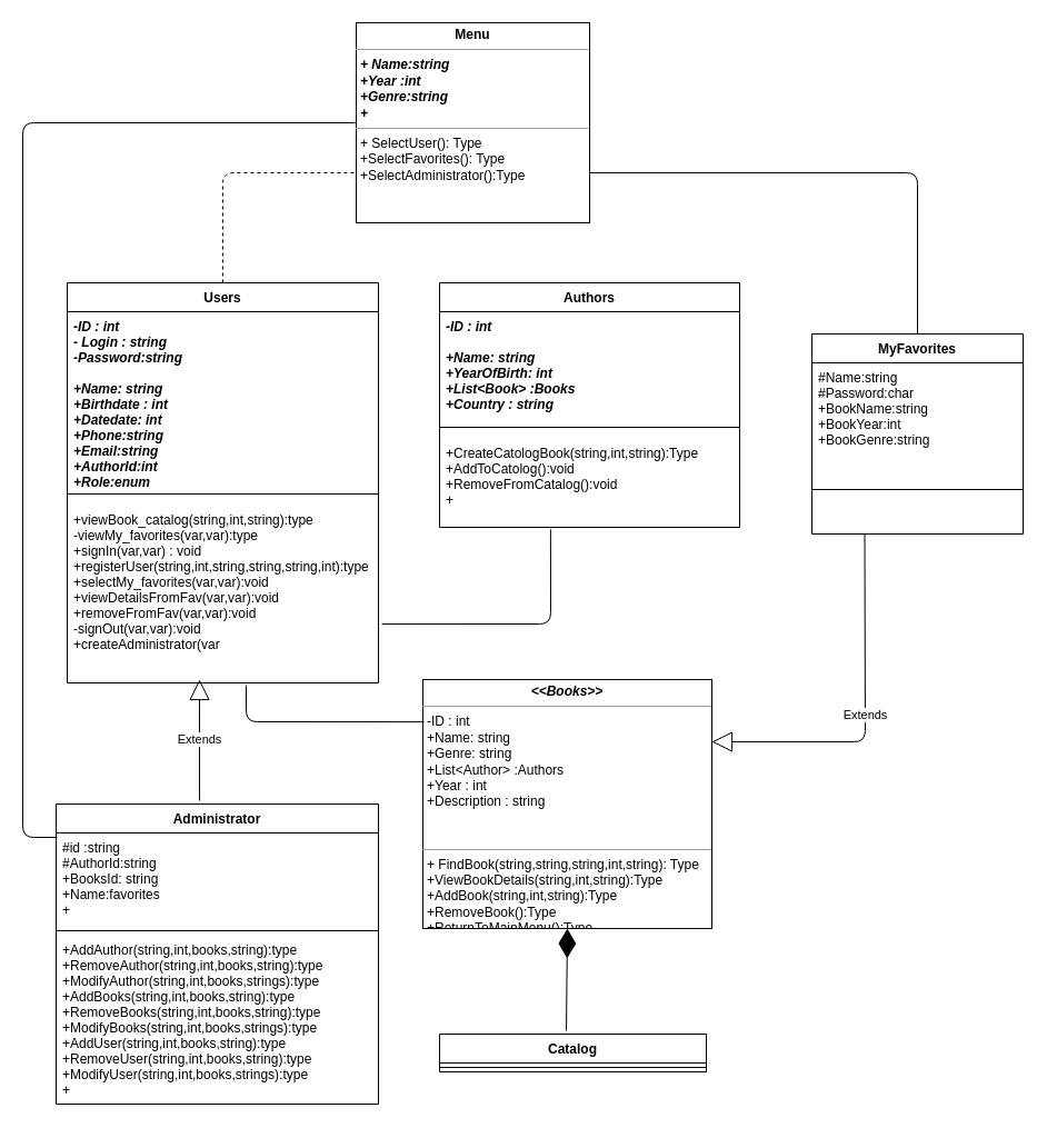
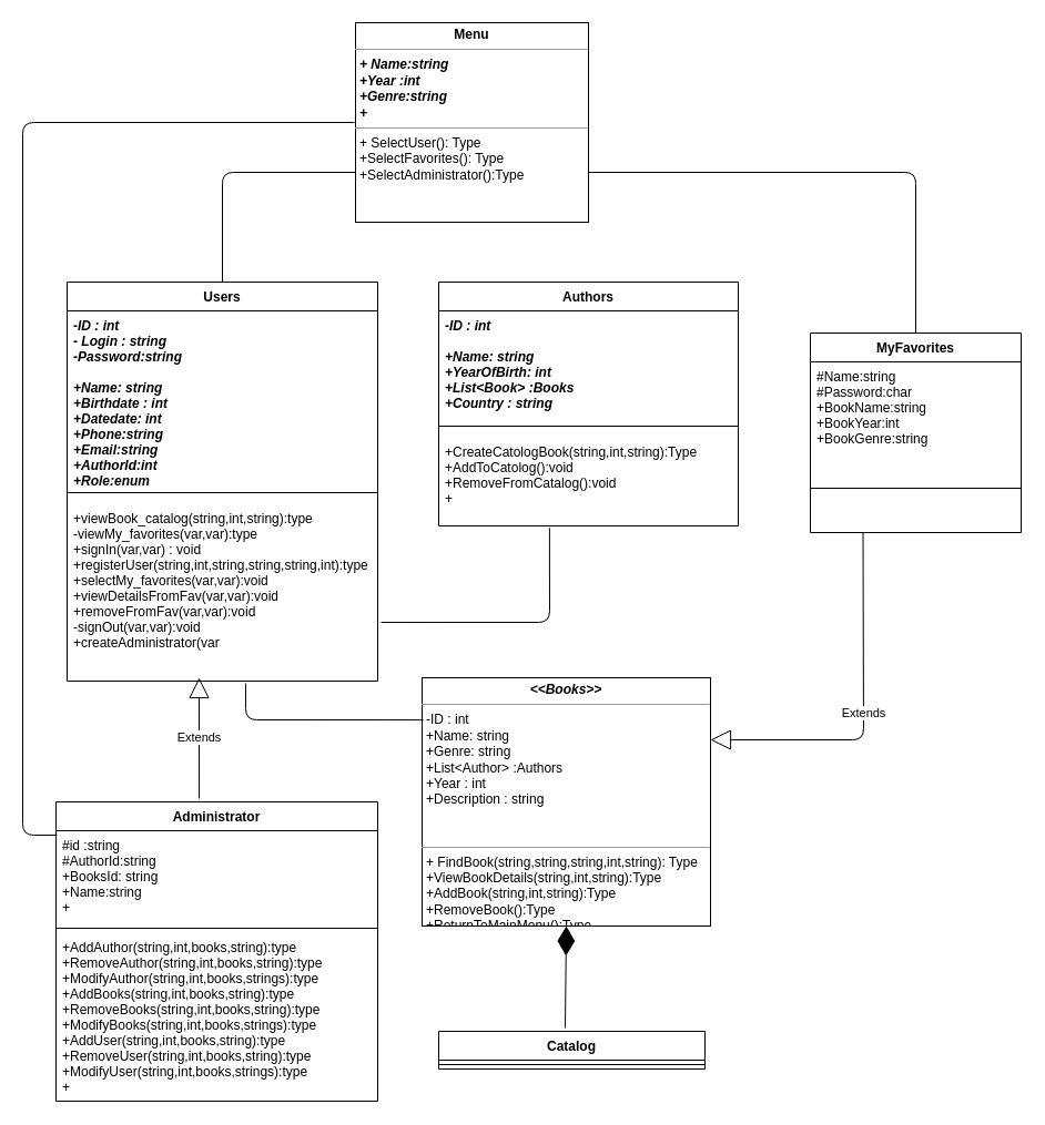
  <mxCell id="0" />
  <mxCell id="1" parent="0" />
  <mxCell id="2" value="Users" style="swimlane;fontStyle=1;align=center;verticalAlign=top;childLayout=stackLayout;horizontal=1;startSize=26;horizontalStack=0;resizeParent=1;resizeParentMax=0;resizeLast=0;collapsible=1;marginBottom=0;" parent="1" vertex="1"><mxGeometry x="60" y="254" width="280" height="360" as="geometry" /></mxCell>
  <mxCell id="3" value="-ID : int&#10;- Login : string&#10;-Password:string&#10;&#10;+Name: string&#10;+Birthdate : int&#10;+Datedate: int&#10;+Phone:string&#10;+Email:string&#10;+AuthorId:int&#10;+Role:enum&#10;" style="text;strokeColor=none;fillColor=none;align=left;verticalAlign=top;spacingLeft=4;spacingRight=4;overflow=hidden;rotatable=0;points=[[0,0.5],[1,0.5]];portConstraint=eastwest;fontStyle=3" parent="2" vertex="1"><mxGeometry y="26" width="280" height="154" as="geometry" /></mxCell>
  <mxCell id="4" value="" style="line;strokeWidth=1;fillColor=none;align=left;verticalAlign=middle;spacingTop=-1;spacingLeft=3;spacingRight=3;rotatable=0;labelPosition=right;points=[];portConstraint=eastwest;" parent="2" vertex="1"><mxGeometry y="180" width="280" height="20" as="geometry" /></mxCell>
  <mxCell id="5" value="+viewBook_catalog(string,int,string):type&#10;-viewMy_favorites(var,var):type&#10;+signIn(var,var) : void&#10;+registerUser(string,int,string,string,string,int):type&#10;+selectMy_favorites(var,var):void&#10;+viewDetailsFromFav(var,var):void&#10;+removeFromFav(var,var):void&#10;-signOut(var,var):void&#10;+createAdministrator(var" style="text;strokeColor=none;fillColor=none;align=left;verticalAlign=top;spacingLeft=4;spacingRight=4;overflow=hidden;rotatable=0;points=[[0,0.5],[1,0.5]];portConstraint=eastwest;" parent="2" vertex="1"><mxGeometry y="200" width="280" height="160" as="geometry" /></mxCell>
  <mxCell id="6" value="Authors" style="swimlane;fontStyle=1;align=center;verticalAlign=top;childLayout=stackLayout;horizontal=1;startSize=26;horizontalStack=0;resizeParent=1;resizeParentMax=0;resizeLast=0;collapsible=1;marginBottom=0;" parent="1" vertex="1"><mxGeometry x="395" y="254" width="270" height="220" as="geometry" /></mxCell>
  <mxCell id="7" value="-ID : int&#10;&#10;+Name: string&#10;+YearOfBirth: int&#10;+List&lt;Book&gt; :Books&#10;+Country : string&#10;" style="text;strokeColor=none;fillColor=none;align=left;verticalAlign=top;spacingLeft=4;spacingRight=4;overflow=hidden;rotatable=0;points=[[0,0.5],[1,0.5]];portConstraint=eastwest;fontStyle=3" parent="6" vertex="1"><mxGeometry y="26" width="270" height="94" as="geometry" /></mxCell>
  <mxCell id="8" value="" style="line;strokeWidth=1;fillColor=none;align=left;verticalAlign=middle;spacingTop=-1;spacingLeft=3;spacingRight=3;rotatable=0;labelPosition=right;points=[];portConstraint=eastwest;" parent="6" vertex="1"><mxGeometry y="120" width="270" height="20" as="geometry" /></mxCell>
  <mxCell id="9" value="+CreateCatologBook(string,int,string):Type&#10;+AddToCatolog():void&#10;+RemoveFromCatalog():void&#10;+" style="text;strokeColor=none;fillColor=none;align=left;verticalAlign=top;spacingLeft=4;spacingRight=4;overflow=hidden;rotatable=0;points=[[0,0.5],[1,0.5]];portConstraint=eastwest;" parent="6" vertex="1"><mxGeometry y="140" width="270" height="80" as="geometry" /></mxCell>
  <mxCell id="10" value="Administrator" style="swimlane;fontStyle=1;align=center;verticalAlign=top;childLayout=stackLayout;horizontal=1;startSize=26;horizontalStack=0;resizeParent=1;resizeParentMax=0;resizeLast=0;collapsible=1;marginBottom=0;" parent="1" vertex="1"><mxGeometry x="50" y="723" width="290" height="270" as="geometry" /></mxCell>
- <mxCell id="11" value="#id :string&#10;#AuthorId:string&#10;+BooksId: string&#10;+Name:favorites&#10;+" style="text;strokeColor=none;fillColor=none;align=left;verticalAlign=top;spacingLeft=4;spacingRight=4;overflow=hidden;rotatable=0;points=[[0,0.5],[1,0.5]];portConstraint=eastwest;" parent="10" vertex="1"><mxGeometry y="26" width="290" height="84" as="geometry" /></mxCell>
+ <mxCell id="11" value="#id :string&#10;#AuthorId:string&#10;+BooksId: string&#10;+Name:string&#10;+" style="text;strokeColor=none;fillColor=none;align=left;verticalAlign=top;spacingLeft=4;spacingRight=4;overflow=hidden;rotatable=0;points=[[0,0.5],[1,0.5]];portConstraint=eastwest;" parent="10" vertex="1"><mxGeometry y="26" width="290" height="84" as="geometry" /></mxCell>
  <mxCell id="12" value="" style="line;strokeWidth=1;fillColor=none;align=left;verticalAlign=middle;spacingTop=-1;spacingLeft=3;spacingRight=3;rotatable=0;labelPosition=right;points=[];portConstraint=eastwest;" parent="10" vertex="1"><mxGeometry y="110" width="290" height="8" as="geometry" /></mxCell>
  <mxCell id="13" value="+AddAuthor(string,int,books,string):type&#10;+RemoveAuthor(string,int,books,string):type&#10;+ModifyAuthor(string,int,books,strings):type&#10;+AddBooks(string,int,books,string):type&#10;+RemoveBooks(string,int,books,string):type&#10;+ModifyBooks(string,int,books,strings):type&#10;+AddUser(string,int,books,string):type&#10;+RemoveUser(string,int,books,string):type&#10;+ModifyUser(string,int,books,strings):type&#10;+" style="text;strokeColor=none;fillColor=none;align=left;verticalAlign=top;spacingLeft=4;spacingRight=4;overflow=hidden;rotatable=0;points=[[0,0.5],[1,0.5]];portConstraint=eastwest;" parent="10" vertex="1"><mxGeometry y="118" width="290" height="152" as="geometry" /></mxCell>
  <mxCell id="14" value="MyFavorites" style="swimlane;fontStyle=1;align=center;verticalAlign=top;childLayout=stackLayout;horizontal=1;startSize=26;horizontalStack=0;resizeParent=1;resizeParentMax=0;resizeLast=0;collapsible=1;marginBottom=0;" parent="1" vertex="1"><mxGeometry x="730" y="300" width="190" height="180" as="geometry" /></mxCell>
  <mxCell id="15" value="#Name:string&#10;#Password:char&#10;+BookName:string&#10;+BookYear:int&#10;+BookGenre:string" style="text;strokeColor=none;fillColor=none;align=left;verticalAlign=top;spacingLeft=4;spacingRight=4;overflow=hidden;rotatable=0;points=[[0,0.5],[1,0.5]];portConstraint=eastwest;" parent="14" vertex="1"><mxGeometry y="26" width="190" height="74" as="geometry" /></mxCell>
  <mxCell id="16" value="" style="line;strokeWidth=1;fillColor=none;align=left;verticalAlign=middle;spacingTop=-1;spacingLeft=3;spacingRight=3;rotatable=0;labelPosition=right;points=[];portConstraint=eastwest;" parent="14" vertex="1"><mxGeometry y="100" width="190" height="80" as="geometry" /></mxCell>
  <mxCell id="17" value="Catalog" style="swimlane;fontStyle=1;align=center;verticalAlign=top;childLayout=stackLayout;horizontal=1;startSize=26;horizontalStack=0;resizeParent=1;resizeParentMax=0;resizeLast=0;collapsible=1;marginBottom=0;" parent="1" vertex="1"><mxGeometry x="395" y="930" width="240" height="34" as="geometry"><mxRectangle x="375" y="450" width="70" height="26" as="alternateBounds" /></mxGeometry></mxCell>
  <mxCell id="18" value="" style="line;strokeWidth=1;fillColor=none;align=left;verticalAlign=middle;spacingTop=-1;spacingLeft=3;spacingRight=3;rotatable=0;labelPosition=right;points=[];portConstraint=eastwest;" parent="17" vertex="1"><mxGeometry y="26" width="240" height="8" as="geometry" /></mxCell>
  <mxCell id="19" value="&lt;p style=&quot;margin: 0px ; margin-top: 4px ; text-align: center&quot;&gt;&lt;b&gt;&lt;i&gt;&amp;lt;&amp;lt;Books&amp;gt;&amp;gt;&lt;/i&gt;&lt;/b&gt;&lt;/p&gt;&lt;hr size=&quot;1&quot;&gt;&lt;p style=&quot;margin: 0px ; margin-left: 4px&quot;&gt;-ID : int&lt;br style=&quot;padding: 0px ; margin: 0px&quot;&gt;+Name: string&lt;br style=&quot;padding: 0px ; margin: 0px&quot;&gt;+Genre: string&lt;br style=&quot;padding: 0px ; margin: 0px&quot;&gt;+List&amp;lt;Author&amp;gt; :Authors&lt;br style=&quot;padding: 0px ; margin: 0px&quot;&gt;+Year : int&lt;br style=&quot;padding: 0px ; margin: 0px&quot;&gt;+Description : string&lt;/p&gt;&lt;div style=&quot;padding: 0px ; margin: 0px&quot;&gt;&lt;br style=&quot;padding: 0px ; margin: 0px ; font-style: italic ; font-weight: 700&quot;&gt;&lt;/div&gt;&lt;p style=&quot;margin: 0px ; margin-left: 4px&quot;&gt;&lt;br&gt;&lt;/p&gt;&lt;hr size=&quot;1&quot;&gt;&lt;p style=&quot;margin: 0px ; margin-left: 4px&quot;&gt;+ FindBook(string,string,string,int,string): Type&lt;/p&gt;&lt;p style=&quot;margin: 0px ; margin-left: 4px&quot;&gt;+ViewBookDetails(string,int,string):Type&lt;br style=&quot;padding: 0px ; margin: 0px&quot;&gt;+AddBook(string,int,string):Type&lt;br style=&quot;padding: 0px ; margin: 0px&quot;&gt;+RemoveBook():Type&lt;br style=&quot;padding: 0px ; margin: 0px&quot;&gt;+ReturnToMainMenu():Type&lt;br&gt;&lt;/p&gt;" style="verticalAlign=top;align=left;overflow=fill;fontSize=12;fontFamily=Helvetica;html=1;" parent="1" vertex="1"><mxGeometry x="380" y="611" width="260" height="224" as="geometry" /></mxCell>
  <mxCell id="20" value="&lt;p style=&quot;margin: 0px ; margin-top: 4px ; text-align: center&quot;&gt;&lt;b&gt;Menu&lt;/b&gt;&lt;/p&gt;&lt;hr size=&quot;1&quot;&gt;&lt;p style=&quot;margin: 0px ; margin-left: 4px&quot;&gt;&lt;b&gt;&lt;i&gt;+ Name:string&lt;/i&gt;&lt;/b&gt;&lt;/p&gt;&lt;p style=&quot;margin: 0px ; margin-left: 4px&quot;&gt;&lt;b&gt;&lt;i&gt;+Year :int&lt;/i&gt;&lt;/b&gt;&lt;/p&gt;&lt;p style=&quot;margin: 0px ; margin-left: 4px&quot;&gt;&lt;b&gt;&lt;i&gt;+Genre:string&lt;/i&gt;&lt;/b&gt;&lt;/p&gt;&lt;p style=&quot;margin: 0px ; margin-left: 4px&quot;&gt;&lt;b&gt;&lt;i&gt;+&lt;/i&gt;&lt;/b&gt;&lt;/p&gt;&lt;hr size=&quot;1&quot;&gt;&lt;p style=&quot;margin: 0px ; margin-left: 4px&quot;&gt;+ SelectUser(): Type&lt;/p&gt;&lt;p style=&quot;margin: 0px ; margin-left: 4px&quot;&gt;+SelectFavorites(): Type&lt;/p&gt;&lt;p style=&quot;margin: 0px ; margin-left: 4px&quot;&gt;+SelectAdministrator():Type&lt;/p&gt;" style="verticalAlign=top;align=left;overflow=fill;fontSize=12;fontFamily=Helvetica;html=1;" parent="1" vertex="1"><mxGeometry x="320" y="20" width="210" height="180" as="geometry" /></mxCell>
  <mxCell id="21" value="Extends" style="endArrow=block;endSize=16;endFill=0;html=1;entryX=0.425;entryY=0.981;entryDx=0;entryDy=0;entryPerimeter=0;exitX=0.445;exitY=-0.011;exitDx=0;exitDy=0;exitPerimeter=0;" edge="1" parent="1" source="10" target="5"><mxGeometry width="160" relative="1" as="geometry"><mxPoint x="180" y="660" as="sourcePoint" /><mxPoint x="340" y="660" as="targetPoint" /></mxGeometry></mxCell>
  <mxCell id="22" value="" style="endArrow=diamondThin;endFill=1;endSize=24;html=1;entryX=0.5;entryY=1;entryDx=0;entryDy=0;exitX=0.475;exitY=-0.088;exitDx=0;exitDy=0;exitPerimeter=0;" edge="1" parent="1" source="17" target="19"><mxGeometry width="160" relative="1" as="geometry"><mxPoint x="440" y="890" as="sourcePoint" /><mxPoint x="600" y="890" as="targetPoint" /></mxGeometry></mxCell>
  <mxCell id="23" value="" style="endArrow=none;html=1;entryX=0.37;entryY=1.023;entryDx=0;entryDy=0;entryPerimeter=0;exitX=1.011;exitY=0.669;exitDx=0;exitDy=0;exitPerimeter=0;" edge="1" parent="1" source="5" target="9"><mxGeometry width="50" height="50" relative="1" as="geometry"><mxPoint x="400" y="590" as="sourcePoint" /><mxPoint x="450" y="540" as="targetPoint" /><Array as="points"><mxPoint x="495" y="561" /></Array></mxGeometry></mxCell>
  <mxCell id="24" value="" style="endArrow=none;html=1;entryX=0.004;entryY=0.17;entryDx=0;entryDy=0;entryPerimeter=0;exitX=0.575;exitY=1.013;exitDx=0;exitDy=0;exitPerimeter=0;" edge="1" parent="1" source="5" target="19"><mxGeometry width="50" height="50" relative="1" as="geometry"><mxPoint x="240" y="700" as="sourcePoint" /><mxPoint x="290" y="650" as="targetPoint" /><Array as="points"><mxPoint x="221" y="649" /></Array></mxGeometry></mxCell>
- <mxCell id="25" value="" style="endArrow=none;html=1;entryX=0;entryY=0.75;entryDx=0;entryDy=0;exitX=0.5;exitY=0;exitDx=0;exitDy=0;dashed=1;" edge="1" parent="1" source="2" target="20"><mxGeometry width="50" height="50" relative="1" as="geometry"><mxPoint x="200" y="190" as="sourcePoint" /><mxPoint x="250" y="140" as="targetPoint" /><Array as="points"><mxPoint x="200" y="155" /></Array></mxGeometry></mxCell>
+ <mxCell id="25" value="" style="endArrow=none;html=1;entryX=0;entryY=0.75;entryDx=0;entryDy=0;exitX=0.5;exitY=0;exitDx=0;exitDy=0;" edge="1" parent="1" source="2" target="20"><mxGeometry width="50" height="50" relative="1" as="geometry"><mxPoint x="200" y="190" as="sourcePoint" /><mxPoint x="250" y="140" as="targetPoint" /><Array as="points"><mxPoint x="200" y="155" /></Array></mxGeometry></mxCell>
  <mxCell id="26" value="Extends" style="endArrow=block;endSize=16;endFill=0;html=1;exitX=0.25;exitY=1;exitDx=0;exitDy=0;entryX=1;entryY=0.25;entryDx=0;entryDy=0;" edge="1" parent="1" source="14" target="19"><mxGeometry width="160" relative="1" as="geometry"><mxPoint x="720" y="620" as="sourcePoint" /><mxPoint x="880" y="620" as="targetPoint" /><Array as="points"><mxPoint x="778" y="667" /></Array></mxGeometry></mxCell>
  <mxCell id="27" value="" style="endArrow=none;html=1;exitX=0.5;exitY=0;exitDx=0;exitDy=0;entryX=1;entryY=0.75;entryDx=0;entryDy=0;" edge="1" parent="1" source="14" target="20"><mxGeometry width="50" height="50" relative="1" as="geometry"><mxPoint x="650" y="230" as="sourcePoint" /><mxPoint x="700" y="180" as="targetPoint" /><Array as="points"><mxPoint x="825" y="155" /></Array></mxGeometry></mxCell>
  <mxCell id="28" value="" style="endArrow=none;html=1;exitX=0.003;exitY=0.048;exitDx=0;exitDy=0;exitPerimeter=0;" edge="1" parent="1" source="11"><mxGeometry width="50" height="50" relative="1" as="geometry"><mxPoint x="70" y="230" as="sourcePoint" /><mxPoint x="319" y="110" as="targetPoint" /><Array as="points"><mxPoint y="753" x="20" /><mxPoint y="110" x="20" /></Array></mxGeometry></mxCell>
